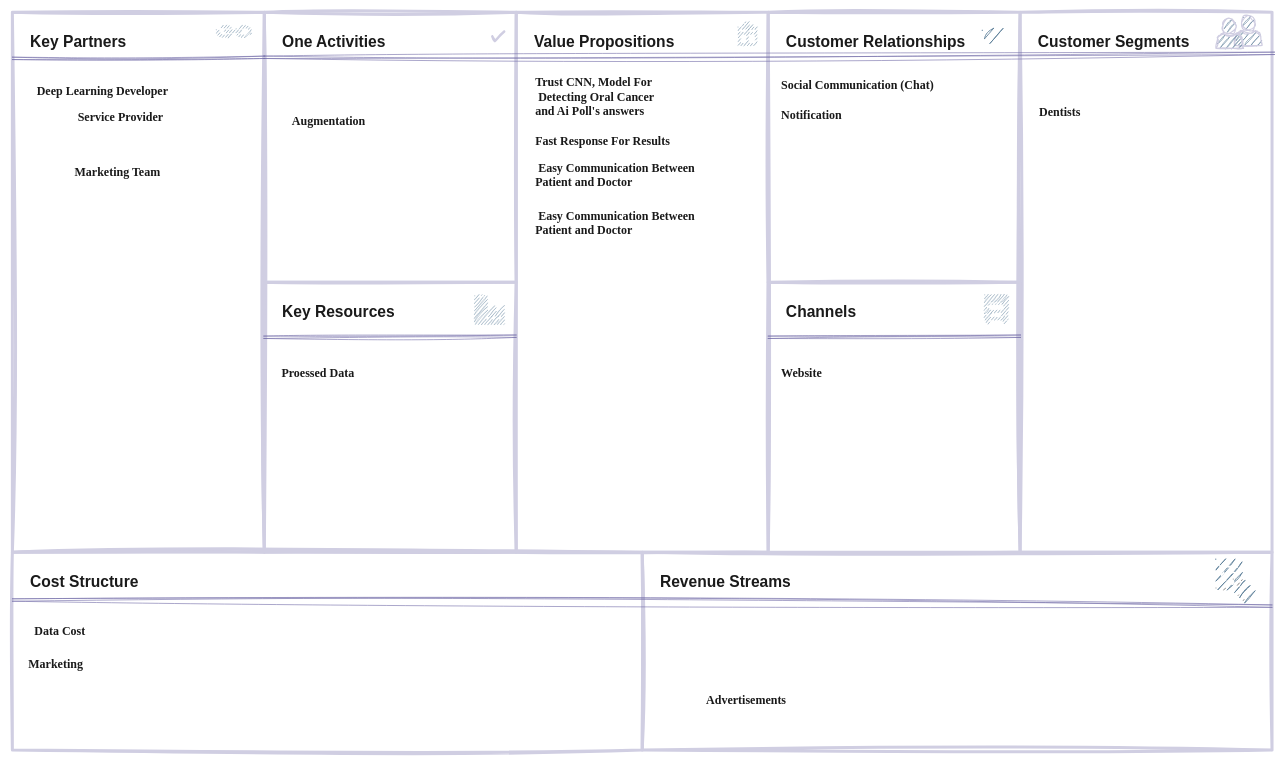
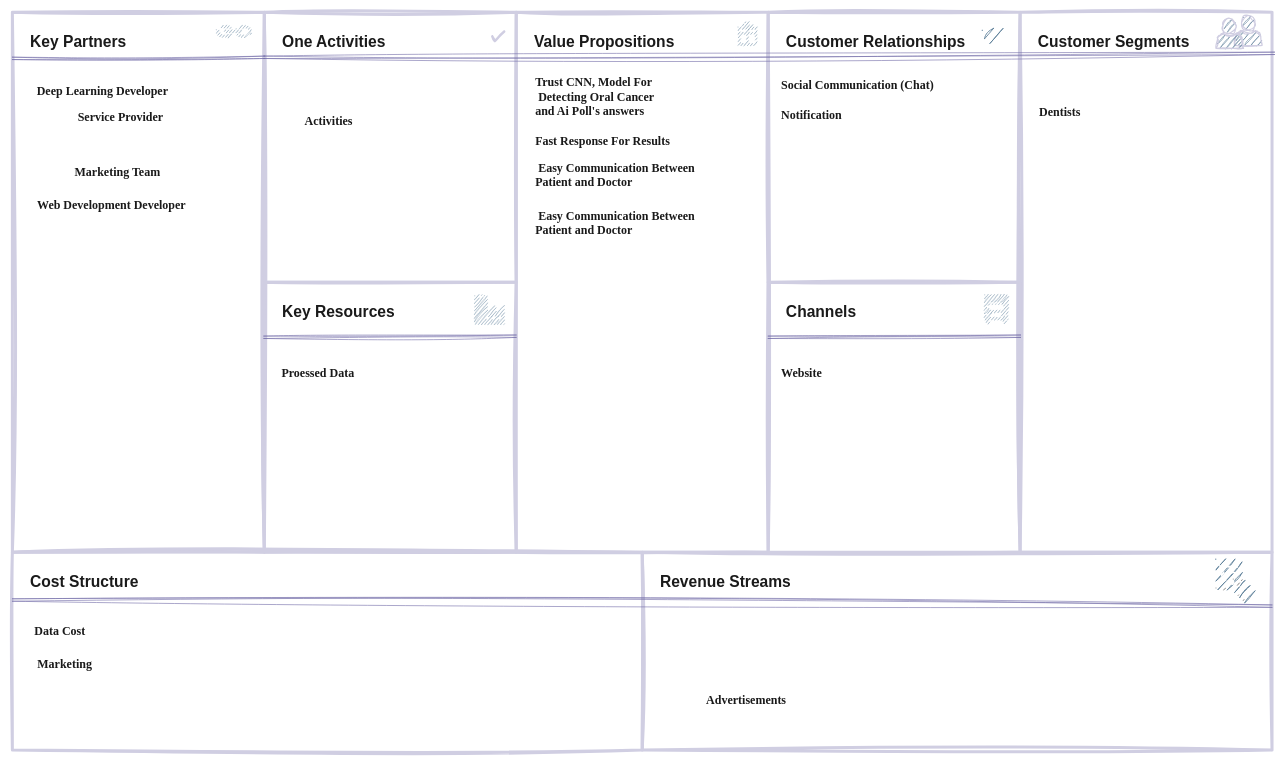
  <mxCell id="0" />
  <mxCell id="1" parent="0" />
  <mxCell id="2" value="&lt;div style=&quot;font-size: 26px&quot;&gt;&lt;font style=&quot;font-size: 26px&quot;&gt;Customer Relationships&lt;/font&gt;&lt;/div&gt;&lt;div&gt;&lt;br&gt;&lt;/div&gt;&lt;div&gt;&lt;br&gt;&lt;/div&gt;&lt;div&gt;&lt;br&gt;&lt;/div&gt;" style="rounded=0;whiteSpace=wrap;html=1;shadow=0;labelBackgroundColor=none;strokeColor=#D0CEE2;strokeWidth=5;fillColor=none;fontSize=12;fontColor=#1A1A1A;align=left;verticalAlign=top;spacing=30;sketch=1;curveFitting=1;jiggle=2;fontStyle=1" parent="1" vertex="1"><mxGeometry x="1280" y="20" width="420" height="450" as="geometry" /></mxCell>
  <mxCell id="3" value="&lt;font&gt;&lt;font style=&quot;font-size: 26px&quot;&gt;Key Partners&lt;/font&gt;&lt;br&gt;&lt;/font&gt;&lt;br&gt;&lt;br&gt;&lt;br&gt;&lt;div style=&quot;font-size: 12px&quot;&gt;&lt;br style=&quot;font-size: 12px&quot;&gt;&lt;/div&gt;" style="rounded=0;whiteSpace=wrap;html=1;shadow=0;labelBackgroundColor=none;strokeColor=#D0CEE2;strokeWidth=5;fillColor=none;fontSize=12;fontColor=#1A1A1A;align=left;verticalAlign=top;spacing=30;sketch=1;curveFitting=1;jiggle=2;fontStyle=1" parent="1" vertex="1"><mxGeometry x="20" y="20" width="420" height="900" as="geometry" /></mxCell>
  <mxCell id="4" value="&lt;font&gt;&lt;font style=&quot;font-size: 26px&quot;&gt;One Activities&lt;/font&gt;&lt;br style=&quot;font-size: 12px&quot;&gt;&lt;/font&gt;&lt;font&gt;&lt;br style=&quot;font-size: 12px&quot;&gt;&lt;div&gt;&lt;br&gt;&lt;/div&gt;&lt;/font&gt;" style="rounded=0;whiteSpace=wrap;html=1;shadow=0;labelBackgroundColor=none;strokeColor=#D0CEE2;strokeWidth=5;fillColor=none;fontSize=12;fontColor=#1A1A1A;align=left;verticalAlign=top;spacing=30;sketch=1;curveFitting=1;jiggle=2;fontStyle=1" parent="1" vertex="1"><mxGeometry x="440" y="20" width="420" height="450" as="geometry" /></mxCell>
  <mxCell id="5" value="&lt;div&gt;&lt;font style=&quot;font-size: 26px&quot;&gt;Key Resources&lt;/font&gt;&lt;/div&gt;&lt;div&gt;&lt;br&gt;&lt;/div&gt;&lt;div&gt;&lt;br&gt;&lt;/div&gt;" style="rounded=0;whiteSpace=wrap;html=1;shadow=0;labelBackgroundColor=none;strokeColor=#D0CEE2;strokeWidth=5;fillColor=none;fontSize=12;fontColor=#1A1A1A;align=left;verticalAlign=top;spacing=30;sketch=1;curveFitting=1;jiggle=2;fontStyle=1" parent="1" vertex="1"><mxGeometry x="440" y="470" width="420" height="450" as="geometry" /></mxCell>
  <mxCell id="6" value="&lt;div style=&quot;font-size: 26px&quot;&gt;&lt;font style=&quot;font-size: 26px&quot;&gt;Value Propositions&lt;/font&gt;&lt;/div&gt;&lt;div&gt;&lt;br&gt;&lt;/div&gt;&lt;div&gt;&lt;br&gt;&lt;/div&gt;&lt;div style=&quot;font-size: 10px&quot;&gt;&lt;br&gt;&lt;/div&gt;" style="rounded=0;whiteSpace=wrap;html=1;shadow=0;labelBackgroundColor=none;strokeColor=#D0CEE2;strokeWidth=5;fillColor=none;fontSize=12;fontColor=#1A1A1A;align=left;verticalAlign=top;spacing=30;sketch=1;curveFitting=1;jiggle=2;fontStyle=1" parent="1" vertex="1"><mxGeometry x="860" y="20" width="420" height="900" as="geometry" /></mxCell>
  <mxCell id="7" value="&lt;div&gt;&lt;font style=&quot;font-size: 26px&quot;&gt;Customer Segments&lt;/font&gt;&lt;/div&gt;&lt;div&gt;&lt;br&gt;&lt;/div&gt;&lt;div&gt;&lt;br&gt;&lt;/div&gt;&lt;div&gt;&lt;br&gt;&lt;/div&gt;" style="rounded=0;whiteSpace=wrap;html=1;shadow=0;labelBackgroundColor=none;strokeColor=#D0CEE2;strokeWidth=5;fillColor=none;fontSize=12;fontColor=#1A1A1A;align=left;verticalAlign=top;spacing=30;sketch=1;curveFitting=1;jiggle=2;fontStyle=1" parent="1" vertex="1"><mxGeometry x="1700" y="20" width="420" height="900" as="geometry" /></mxCell>
  <mxCell id="8" value="&lt;div&gt;&lt;font style=&quot;font-size: 26px&quot;&gt;Channels&lt;/font&gt;&lt;/div&gt;&lt;div&gt;&lt;br&gt;&lt;/div&gt;&lt;div&gt;&lt;br&gt;&lt;/div&gt;&lt;div&gt;&lt;br&gt;&lt;/div&gt;&lt;div&gt;&lt;br&gt;&lt;/div&gt;" style="rounded=0;whiteSpace=wrap;html=1;shadow=0;labelBackgroundColor=none;strokeColor=#D0CEE2;strokeWidth=5;fillColor=none;fontSize=12;fontColor=#1A1A1A;align=left;verticalAlign=top;spacing=30;sketch=1;curveFitting=1;jiggle=2;fontStyle=1" parent="1" vertex="1"><mxGeometry x="1280" y="470" width="420" height="450" as="geometry" /></mxCell>
  <mxCell id="9" value="&lt;div style=&quot;font-size: 26px&quot;&gt;&lt;font style=&quot;font-size: 26px&quot;&gt;Cost Structure&lt;/font&gt;&lt;/div&gt;&lt;div&gt;&lt;br&gt;&lt;/div&gt;&lt;div&gt;&lt;br&gt;&lt;/div&gt;&lt;div&gt;&lt;br&gt;&lt;/div&gt;&lt;div&gt;&lt;br&gt;&lt;/div&gt;" style="rounded=0;whiteSpace=wrap;html=1;shadow=0;labelBackgroundColor=none;strokeColor=#D0CEE2;strokeWidth=5;fillColor=none;fontSize=12;fontColor=#1A1A1A;align=left;verticalAlign=top;spacing=30;sketch=1;curveFitting=1;jiggle=2;fontStyle=1" parent="1" vertex="1"><mxGeometry x="20" y="920" width="1050" height="330" as="geometry" /></mxCell>
  <mxCell id="10" value="&lt;div style=&quot;font-size: 26px&quot;&gt;&lt;font style=&quot;font-size: 26px&quot;&gt;Revenue Streams&lt;/font&gt;&lt;/div&gt;&lt;div&gt;&lt;br&gt;&lt;/div&gt;&lt;div&gt;&lt;br&gt;&lt;/div&gt;&lt;div&gt;&lt;br&gt;&lt;/div&gt;&lt;div&gt;&lt;br&gt;&lt;/div&gt;&lt;div&gt;&lt;br&gt;&lt;/div&gt;" style="rounded=0;whiteSpace=wrap;html=1;shadow=0;labelBackgroundColor=none;strokeColor=#D0CEE2;strokeWidth=5;fillColor=none;fontSize=12;fontColor=#1A1A1A;align=left;verticalAlign=top;spacing=30;sketch=1;curveFitting=1;jiggle=2;fontStyle=1" parent="1" vertex="1"><mxGeometry x="1070" y="920" width="1050" height="330" as="geometry" /></mxCell>
  <mxCell id="11" value="" style="html=1;verticalLabelPosition=bottom;labelBackgroundColor=none;verticalAlign=top;shadow=0;dashed=0;strokeWidth=4;shape=mxgraph.ios7.misc.check;strokeColor=#D0CEE2;fillColor=#5D7F99;fontSize=12;fontColor=#1A1A1A;align=left;sketch=1;curveFitting=1;jiggle=2;fontStyle=1" parent="1" vertex="1"><mxGeometry x="820" y="52" width="20" height="16" as="geometry" /></mxCell>
  <mxCell id="12" value="" style="shape=mxgraph.signs.travel.present;html=1;fillColor=#5D7F99;strokeColor=none;verticalLabelPosition=bottom;verticalAlign=top;align=center;shadow=0;labelBackgroundColor=none;fontSize=12;fontColor=#1A1A1A;sketch=1;curveFitting=1;jiggle=2;fontStyle=1" parent="1" vertex="1"><mxGeometry x="1230" y="35" width="31" height="40" as="geometry" /></mxCell>
  <mxCell id="13" value="" style="html=1;verticalLabelPosition=bottom;labelBackgroundColor=none;verticalAlign=top;strokeWidth=3;strokeColor=none;fillColor=#5D7F99;shadow=0;dashed=0;shape=mxgraph.ios7.icons.heart;fontSize=12;fontColor=#1A1A1A;align=left;sketch=1;curveFitting=1;jiggle=2;fontStyle=1" parent="1" vertex="1"><mxGeometry x="1635" y="42" width="41" height="36" as="geometry" /></mxCell>
  <mxCell id="14" value="&lt;div style=&quot;font-size: 10px&quot;&gt;&lt;br&gt;&lt;/div&gt;" style="text;html=1;resizable=0;points=[];autosize=1;align=left;verticalAlign=top;spacingTop=-4;fontSize=10;fontColor=#1A1A1A;labelBackgroundColor=none;sketch=1;curveFitting=1;jiggle=2;fontStyle=1" parent="1" vertex="1"><mxGeometry x="1245.5" y="1086" width="20" height="20" as="geometry" /></mxCell>
  <mxCell id="15" value="" style="shadow=0;dashed=0;html=1;strokeColor=none;labelPosition=center;verticalLabelPosition=bottom;verticalAlign=top;shape=mxgraph.mscae.cloud.data_factory;fillColor=#5D7F99;labelBackgroundColor=none;fontSize=10;fontColor=#1A1A1A;align=left;sketch=1;curveFitting=1;jiggle=2;fontStyle=1" parent="1" vertex="1"><mxGeometry x="790" y="490" width="50" height="50" as="geometry" /></mxCell>
  <mxCell id="16" value="" style="shape=mxgraph.signs.transportation.truck_6;html=1;fillColor=#5D7F99;strokeColor=none;verticalLabelPosition=bottom;verticalAlign=top;align=center;shadow=0;labelBackgroundColor=none;fontSize=10;fontColor=#1A1A1A;aspect=fixed;sketch=1;curveFitting=1;jiggle=2;fontStyle=1" parent="1" vertex="1"><mxGeometry x="1640" y="490" width="40" height="50" as="geometry" /></mxCell>
  <mxCell id="17" value="" style="shape=image;html=1;verticalAlign=top;verticalLabelPosition=bottom;labelBackgroundColor=none;imageAspect=0;aspect=fixed;image=https://cdn4.iconfinder.com/data/icons/evil-icons-user-interface/64/price-128.png;shadow=0;strokeColor=#D0CEE2;strokeWidth=3;fillColor=#5D7F99;fontSize=10;fontColor=#1A1A1A;align=left;sketch=1;curveFitting=1;jiggle=2;fontStyle=1" parent="1" vertex="1"><mxGeometry x="1004" y="940" width="58" height="58" as="geometry" /></mxCell>
  <mxCell id="18" value="" style="dashed=0;html=1;shape=mxgraph.aws3.checklist_cost;fillColor=#5D7F99;shadow=0;labelBackgroundColor=none;strokeColor=none;strokeWidth=3;fontSize=10;fontColor=#1A1A1A;align=left;sketch=1;curveFitting=1;jiggle=2;fontStyle=1" parent="1" vertex="1"><mxGeometry x="2026.5" y="931.5" width="67.5" height="75" as="geometry" /></mxCell>
  <mxCell id="19" value="" style="shadow=0;dashed=0;html=1;strokeColor=none;fillColor=#5D7F99;labelPosition=center;verticalLabelPosition=bottom;verticalAlign=top;outlineConnect=0;shape=mxgraph.office.concepts.link;labelBackgroundColor=none;fontSize=10;fontColor=#1A1A1A;align=left;sketch=1;curveFitting=1;jiggle=2;fontStyle=1" parent="1" vertex="1"><mxGeometry x="359" y="41" width="61" height="21" as="geometry" /></mxCell>
  <mxCell id="20" value="" style="group;labelBackgroundColor=none;fontColor=#1A1A1A;sketch=1;curveFitting=1;jiggle=2;fontStyle=1" parent="1" vertex="1" connectable="0"><mxGeometry x="2026.5" y="30" width="69" height="50" as="geometry" /></mxCell>
  <mxCell id="21" value="" style="shadow=0;dashed=0;html=1;strokeColor=#D0CEE2;labelPosition=center;verticalLabelPosition=bottom;verticalAlign=top;outlineConnect=0;shape=mxgraph.office.users.user;fillColor=#5D7F99;labelBackgroundColor=none;fontSize=10;fontColor=#1A1A1A;align=left;strokeWidth=2;sketch=1;curveFitting=1;jiggle=2;fontStyle=1" parent="20" vertex="1"><mxGeometry x="31" y="-5" width="46" height="50" as="geometry" /></mxCell>
  <mxCell id="22" value="" style="shadow=0;dashed=0;html=1;strokeColor=#D0CEE2;labelPosition=center;verticalLabelPosition=bottom;verticalAlign=top;outlineConnect=0;shape=mxgraph.office.users.user;fillColor=#5D7F99;labelBackgroundColor=none;fontSize=10;fontColor=#1A1A1A;align=left;strokeWidth=2;sketch=1;curveFitting=1;jiggle=2;fontStyle=1" parent="20" vertex="1"><mxGeometry width="46" height="50" as="geometry" /></mxCell>
  <mxCell id="23" value="Deep Learning Developer" style="text;html=1;align=center;verticalAlign=middle;resizable=0;points=[];autosize=1;strokeColor=none;fillColor=none;fontSize=20;fontFamily=Architects Daughter;labelBackgroundColor=none;fontColor=#1A1A1A;fontStyle=1" vertex="1" parent="1"><mxGeometry x="40" y="130" width="260" height="40" as="geometry" /></mxCell>
  <mxCell id="24" value="" style="shape=link;html=1;rounded=0;sketch=1;hachureGap=4;jiggle=2;curveFitting=1;fontFamily=Architects Daughter;fontSource=https%3A%2F%2Ffonts.googleapis.com%2Fcss%3Ffamily%3DArchitects%2BDaughter;fontSize=16;entryX=0.002;entryY=0.196;entryDx=0;entryDy=0;entryPerimeter=0;labelBackgroundColor=none;strokeColor=#736CA8;fontColor=default;fontStyle=1" edge="1" parent="1"><mxGeometry width="100" relative="1" as="geometry"><mxPoint x="20" y="96.8" as="sourcePoint" /><mxPoint x="440.84" y="95" as="targetPoint" /></mxGeometry></mxCell>
  <mxCell id="25" value="Service Provider" style="text;html=1;align=center;verticalAlign=middle;resizable=0;points=[];autosize=1;strokeColor=none;fillColor=none;fontSize=20;fontFamily=Architects Daughter;labelBackgroundColor=none;fontColor=#1A1A1A;fontStyle=1" vertex="1" parent="1"><mxGeometry x="110" y="174" width="180" height="40" as="geometry" /></mxCell>
  <mxCell id="26" value="Marketing Team" style="text;html=1;align=center;verticalAlign=middle;resizable=0;points=[];autosize=1;strokeColor=none;fillColor=none;fontSize=20;fontFamily=Architects Daughter;labelBackgroundColor=none;fontColor=#1A1A1A;fontStyle=1" vertex="1" parent="1"><mxGeometry x="110" y="265" width="170" height="40" as="geometry" /></mxCell>
+ <mxCell id="27" value="Web Development Developer" style="text;html=1;align=center;verticalAlign=middle;resizable=0;points=[];autosize=1;strokeColor=none;fillColor=none;fontSize=20;fontFamily=Architects Daughter;labelBackgroundColor=none;fontColor=#1A1A1A;fontStyle=1" vertex="1" parent="1"><mxGeometry x="40" y="320" width="290" height="40" as="geometry" /></mxCell>
  <mxCell id="28" value="" style="shape=link;html=1;rounded=0;sketch=1;hachureGap=4;jiggle=2;curveFitting=1;fontFamily=Architects Daughter;fontSource=https%3A%2F%2Ffonts.googleapis.com%2Fcss%3Ffamily%3DArchitects%2BDaughter;fontSize=16;entryX=1.01;entryY=0.076;entryDx=0;entryDy=0;entryPerimeter=0;labelBackgroundColor=none;strokeColor=#736CA8;fontColor=default;fontStyle=1" edge="1" parent="1" target="7"><mxGeometry width="100" relative="1" as="geometry"><mxPoint x="439.16" y="95" as="sourcePoint" /><mxPoint x="860" y="93.2" as="targetPoint" /></mxGeometry></mxCell>
- <mxCell id="29" value="&lt;div style=&quot;direction: rtl;&quot;&gt;Augmentation&lt;/div&gt;" style="text;html=1;align=center;verticalAlign=middle;resizable=0;points=[];autosize=1;strokeColor=none;fillColor=none;fontSize=20;fontFamily=Architects Daughter;labelBackgroundColor=none;fontColor=#1A1A1A;fontStyle=1" vertex="1" parent="1"><mxGeometry x="477" y="180" width="140" height="40" as="geometry" /></mxCell>
+ <mxCell id="29" value="&lt;div style=&quot;direction: rtl;&quot;&gt;Activities&lt;/div&gt;" style="text;html=1;align=center;verticalAlign=middle;resizable=0;points=[];autosize=1;strokeColor=none;fillColor=none;fontSize=20;fontFamily=Architects Daughter;labelBackgroundColor=none;fontColor=#1A1A1A;fontStyle=1" vertex="1" parent="1"><mxGeometry x="477" y="180" width="140" height="40" as="geometry" /></mxCell>
  <mxCell id="30" value="&lt;div style=&quot;direction: rtl;&quot;&gt;&amp;nbsp;Trust CNN, Model For&lt;/div&gt;&lt;div style=&quot;direction: rtl;&quot;&gt;&amp;nbsp;Detecting Oral Cancer&amp;nbsp;&lt;/div&gt;&lt;div style=&quot;direction: rtl;&quot;&gt;and Ai Poll's answers&lt;/div&gt;" style="text;html=1;align=left;verticalAlign=middle;resizable=0;points=[];autosize=1;strokeColor=none;fillColor=none;fontSize=20;fontFamily=Architects Daughter;labelBackgroundColor=none;fontColor=#1A1A1A;fontStyle=1" vertex="1" parent="1"><mxGeometry x="890" y="115" width="250" height="90" as="geometry" /></mxCell>
  <mxCell id="31" value="&lt;div style=&quot;direction: rtl;&quot;&gt;&amp;nbsp;Fast Response For Results&lt;/div&gt;" style="text;html=1;align=left;verticalAlign=middle;resizable=0;points=[];autosize=1;strokeColor=none;fillColor=none;fontSize=20;fontFamily=Architects Daughter;labelBackgroundColor=none;fontColor=#1A1A1A;fontStyle=1" vertex="1" parent="1"><mxGeometry x="890" y="214" width="290" height="40" as="geometry" /></mxCell>
  <mxCell id="32" value="&lt;div style=&quot;direction: rtl;&quot;&gt;Easy Communication Between&amp;nbsp;&lt;/div&gt;&lt;div style=&quot;direction: rtl;&quot;&gt;Patient and Doctor&lt;/div&gt;" style="text;html=1;align=left;verticalAlign=middle;resizable=0;points=[];autosize=1;strokeColor=none;fillColor=none;fontSize=20;fontFamily=Architects Daughter;labelBackgroundColor=none;fontColor=#1A1A1A;fontStyle=1" vertex="1" parent="1"><mxGeometry x="890" y="260" width="310" height="60" as="geometry" /></mxCell>
  <mxCell id="33" value="&lt;div style=&quot;direction: rtl;&quot;&gt;Easy Communication Between&amp;nbsp;&lt;/div&gt;&lt;div style=&quot;direction: rtl;&quot;&gt;Patient and Doctor&lt;/div&gt;" style="text;html=1;align=left;verticalAlign=middle;resizable=0;points=[];autosize=1;strokeColor=none;fillColor=none;fontSize=20;fontFamily=Architects Daughter;labelBackgroundColor=none;fontColor=#1A1A1A;fontStyle=1" vertex="1" parent="1"><mxGeometry x="890" y="340" width="310" height="60" as="geometry" /></mxCell>
  <mxCell id="34" value="&lt;div style=&quot;direction: rtl;&quot;&gt;Social Communication (Chat)&lt;/div&gt;" style="text;html=1;align=left;verticalAlign=middle;resizable=0;points=[];autosize=1;strokeColor=none;fillColor=none;fontSize=20;fontFamily=Architects Daughter;labelBackgroundColor=none;fontColor=#1A1A1A;fontStyle=1" vertex="1" parent="1"><mxGeometry x="1300" y="120" width="280" height="40" as="geometry" /></mxCell>
  <mxCell id="35" value="&lt;div style=&quot;direction: rtl;&quot;&gt;Notification&lt;/div&gt;" style="text;html=1;align=left;verticalAlign=middle;resizable=0;points=[];autosize=1;strokeColor=none;fillColor=none;fontSize=20;fontFamily=Architects Daughter;labelBackgroundColor=none;fontColor=#1A1A1A;fontStyle=1" vertex="1" parent="1"><mxGeometry x="1300" y="170" width="130" height="40" as="geometry" /></mxCell>
  <mxCell id="36" value="&lt;div style=&quot;direction: rtl;&quot;&gt;Dentists&lt;/div&gt;" style="text;html=1;align=left;verticalAlign=middle;resizable=0;points=[];autosize=1;strokeColor=none;fillColor=none;fontSize=20;fontFamily=Architects Daughter;labelBackgroundColor=none;fontColor=#1A1A1A;fontStyle=1" vertex="1" parent="1"><mxGeometry x="1730" y="165" width="100" height="40" as="geometry" /></mxCell>
  <mxCell id="37" value="" style="shape=link;html=1;rounded=0;sketch=1;hachureGap=4;jiggle=2;curveFitting=1;fontFamily=Architects Daughter;fontSource=https%3A%2F%2Ffonts.googleapis.com%2Fcss%3Ffamily%3DArchitects%2BDaughter;fontSize=16;entryX=0.002;entryY=0.196;entryDx=0;entryDy=0;entryPerimeter=0;labelBackgroundColor=none;strokeColor=#736CA8;fontColor=default;fontStyle=1" edge="1" parent="1"><mxGeometry width="100" relative="1" as="geometry"><mxPoint x="439.16" y="561.8" as="sourcePoint" /><mxPoint x="860" y="560" as="targetPoint" /></mxGeometry></mxCell>
  <mxCell id="38" value="" style="shape=link;html=1;rounded=0;sketch=1;hachureGap=4;jiggle=2;curveFitting=1;fontFamily=Architects Daughter;fontSource=https%3A%2F%2Ffonts.googleapis.com%2Fcss%3Ffamily%3DArchitects%2BDaughter;fontSize=16;entryX=0.002;entryY=0.196;entryDx=0;entryDy=0;entryPerimeter=0;labelBackgroundColor=none;strokeColor=#736CA8;fontColor=default;fontStyle=1" edge="1" parent="1"><mxGeometry width="100" relative="1" as="geometry"><mxPoint x="1280" y="561.8" as="sourcePoint" /><mxPoint x="1700.84" y="560" as="targetPoint" /></mxGeometry></mxCell>
  <mxCell id="39" value="&lt;div style=&quot;direction: rtl;&quot;&gt;Website&lt;/div&gt;" style="text;html=1;align=left;verticalAlign=middle;resizable=0;points=[];autosize=1;strokeColor=none;fillColor=none;fontSize=20;fontFamily=Architects Daughter;labelBackgroundColor=none;fontColor=#1A1A1A;fontStyle=1" vertex="1" parent="1"><mxGeometry x="1300" y="600" width="100" height="40" as="geometry" /></mxCell>
  <mxCell id="40" value="&lt;div style=&quot;direction: rtl;&quot;&gt;Proessed Data&lt;/div&gt;" style="text;html=1;align=left;verticalAlign=middle;resizable=0;points=[];autosize=1;strokeColor=none;fillColor=none;fontSize=20;fontFamily=Architects Daughter;labelBackgroundColor=none;fontColor=#1A1A1A;fontStyle=1" vertex="1" parent="1"><mxGeometry x="467" y="600" width="160" height="40" as="geometry" /></mxCell>
  <mxCell id="41" value="" style="shape=link;html=1;rounded=0;sketch=1;hachureGap=4;jiggle=2;curveFitting=1;fontFamily=Architects Daughter;fontSource=https%3A%2F%2Ffonts.googleapis.com%2Fcss%3Ffamily%3DArchitects%2BDaughter;fontSize=16;labelBackgroundColor=none;strokeColor=#736CA8;fontColor=default;fontStyle=1" edge="1" parent="1"><mxGeometry width="100" relative="1" as="geometry"><mxPoint x="20" y="999.8" as="sourcePoint" /><mxPoint x="2120" y="1010" as="targetPoint" /></mxGeometry></mxCell>
  <mxCell id="42" value="&lt;div style=&quot;direction: rtl;&quot;&gt;Data Cost&amp;nbsp;&lt;/div&gt;" style="text;html=1;align=left;verticalAlign=middle;resizable=0;points=[];autosize=1;strokeColor=none;fillColor=none;fontSize=20;fontFamily=Architects Daughter;labelBackgroundColor=none;fontColor=#1A1A1A;fontStyle=1" vertex="1" parent="1"><mxGeometry x="50" y="1030" width="120" height="40" as="geometry" /></mxCell>
- <mxCell id="43" value="&lt;div style=&quot;direction: rtl;&quot;&gt;Marketing&lt;/div&gt;" style="text;html=1;align=left;verticalAlign=middle;resizable=0;points=[];autosize=1;strokeColor=none;fillColor=none;fontSize=20;fontFamily=Architects Daughter;labelBackgroundColor=none;fontColor=#1A1A1A;fontStyle=1" vertex="1" parent="1"><mxGeometry x="45" y="1086" width="120" height="40" as="geometry" /></mxCell>
+ <mxCell id="43" value="&lt;div style=&quot;direction: rtl;&quot;&gt;Marketing&lt;/div&gt;" style="text;html=1;align=left;verticalAlign=middle;resizable=0;points=[];autosize=1;strokeColor=none;fillColor=none;fontSize=20;fontFamily=Architects Daughter;labelBackgroundColor=none;fontColor=#1A1A1A;fontStyle=1" vertex="1" parent="1"><mxGeometry x="60" y="1086" width="120" height="40" as="geometry" /></mxCell>
  <mxCell id="44" value="&lt;div style=&quot;direction: rtl;&quot;&gt;Advertisements&lt;/div&gt;" style="text;html=1;align=left;verticalAlign=middle;resizable=0;points=[];autosize=1;strokeColor=none;fillColor=none;fontSize=20;fontFamily=Architects Daughter;labelBackgroundColor=none;fontColor=#1A1A1A;fontStyle=1" vertex="1" parent="1"><mxGeometry x="1175" y="1145" width="170" height="40" as="geometry" /></mxCell>
